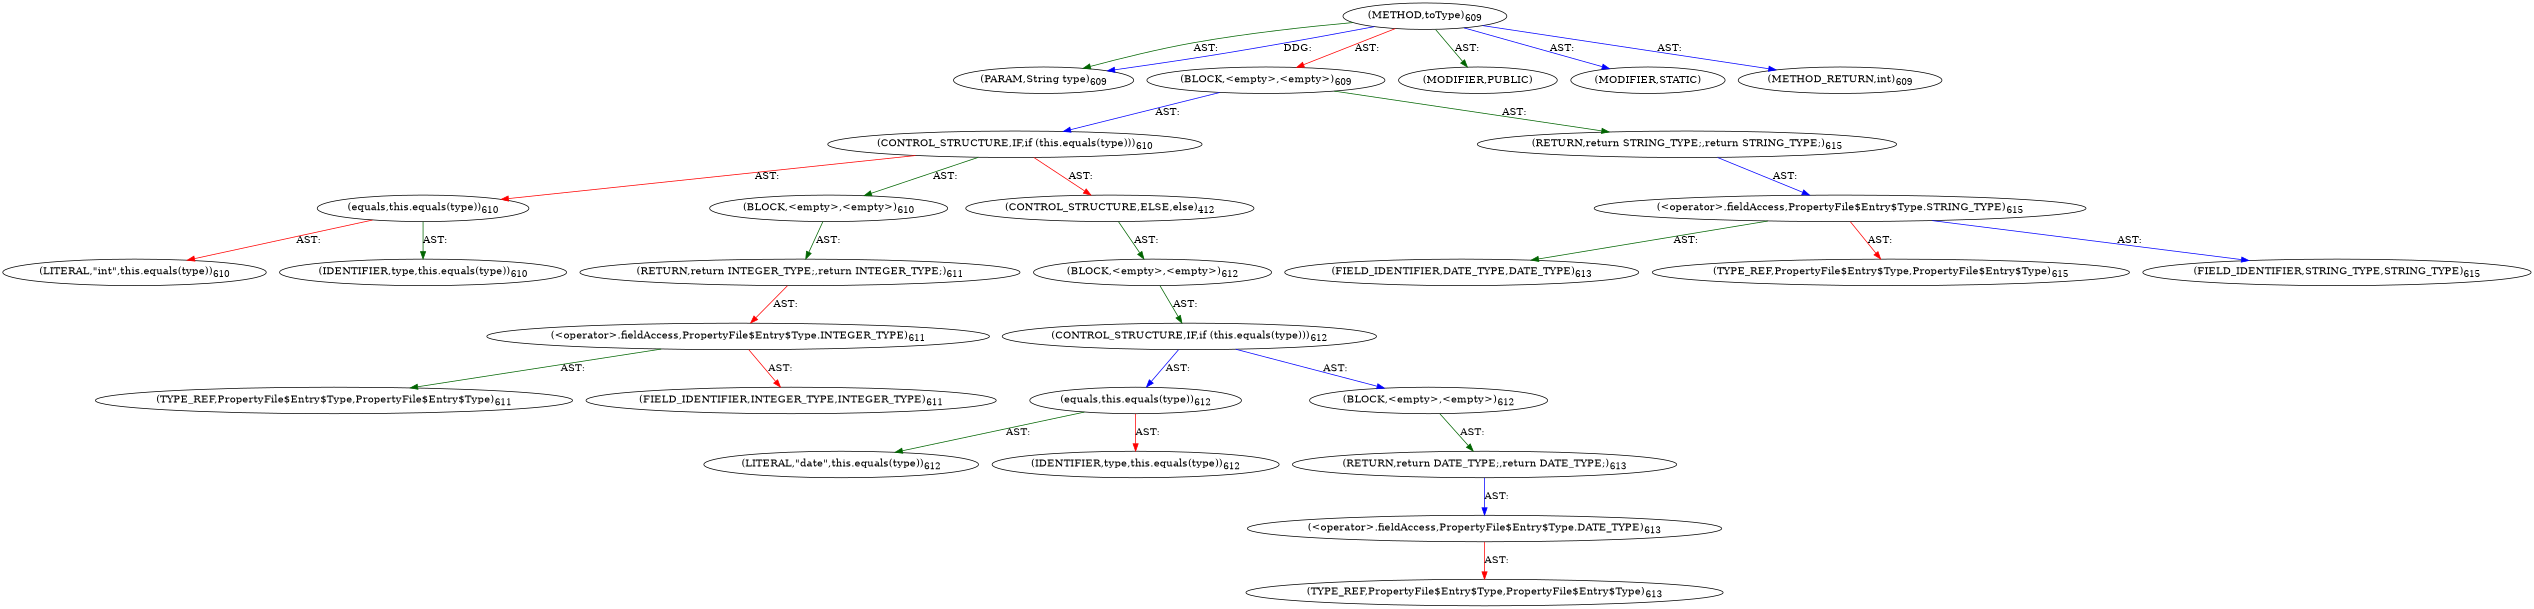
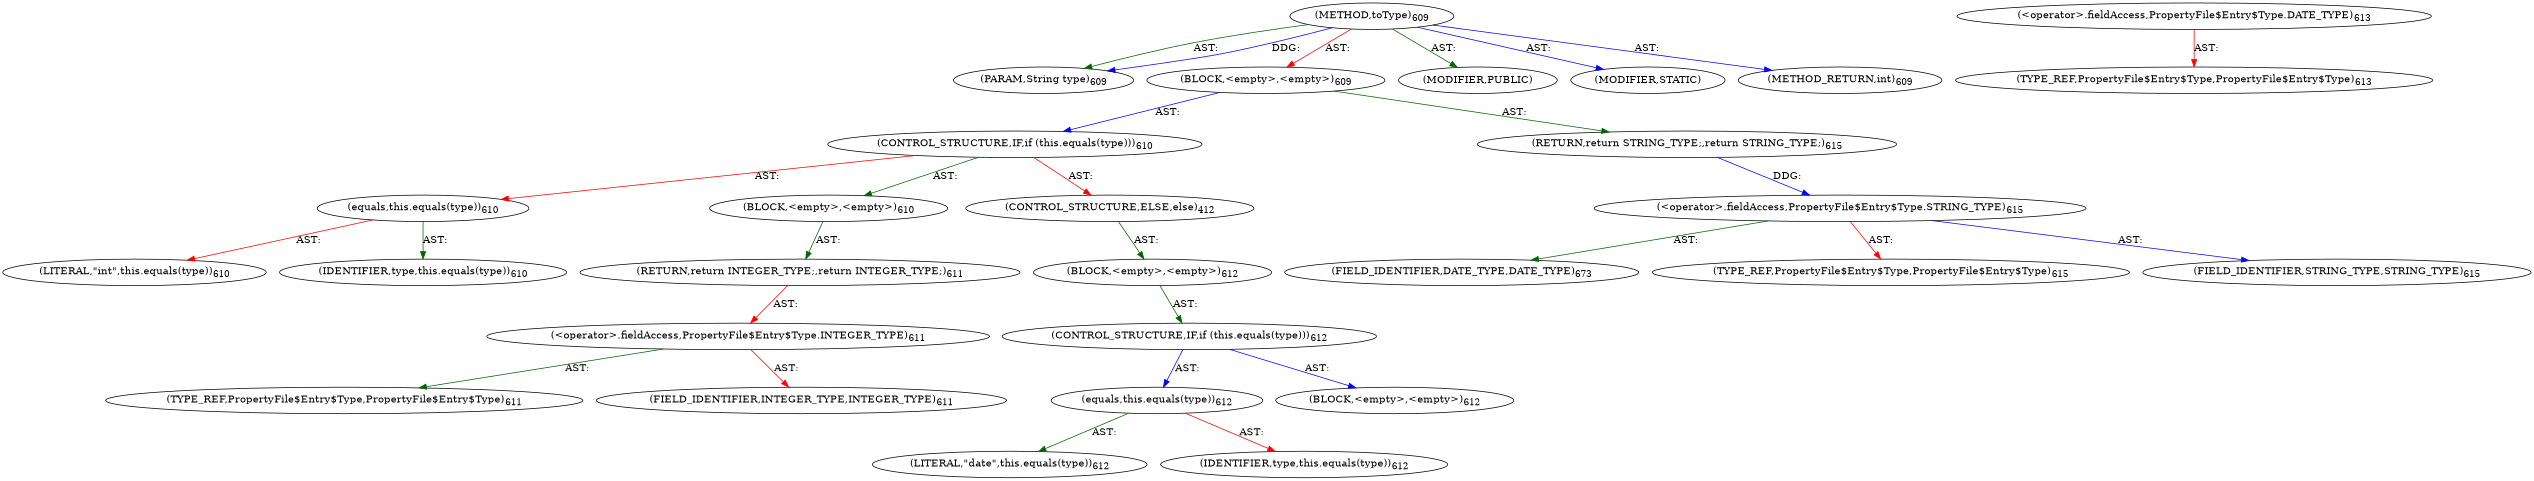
  digraph {
    edge [color=darkgreen]
    n1 [label=<(METHOD,toType)<SUB>609</SUB>>]
    n2 [label=<(PARAM,String type)<SUB>609</SUB>>]
    n3 [label=<(BLOCK,&lt;empty&gt;,&lt;empty&gt;)<SUB>609</SUB>>]
    n4 [label=<(MODIFIER,PUBLIC)>]
    n5 [label=<(MODIFIER,STATIC)>]
    n6 [label=<(METHOD_RETURN,int)<SUB>609</SUB>>]
    n7 [label=<(CONTROL_STRUCTURE,IF,if (this.equals(type)))<SUB>610</SUB>>]
    n8 [label=<(RETURN,return STRING_TYPE;,return STRING_TYPE;)<SUB>615</SUB>>]
    n9 [label=<(equals,this.equals(type))<SUB>610</SUB>>]
    n10 [label=<(BLOCK,&lt;empty&gt;,&lt;empty&gt;)<SUB>610</SUB>>]
    n11 [label=<(CONTROL_STRUCTURE,ELSE,else)<SUB>412</SUB>>]
    n12 [label=<(&lt;operator&gt;.fieldAccess,PropertyFile$Entry$Type.STRING_TYPE)<SUB>615</SUB>>]
    n13 [label=<(LITERAL,&quot;int&quot;,this.equals(type))<SUB>610</SUB>>]
    n14 [label=<(IDENTIFIER,type,this.equals(type))<SUB>610</SUB>>]
    n15 [label=<(RETURN,return INTEGER_TYPE;,return INTEGER_TYPE;)<SUB>611</SUB>>]
    n16 [label=<(BLOCK,&lt;empty&gt;,&lt;empty&gt;)<SUB>612</SUB>>]
    n17 [label=<(&lt;operator&gt;.fieldAccess,PropertyFile$Entry$Type.INTEGER_TYPE)<SUB>611</SUB>>]
    n18 [label=<(TYPE_REF,PropertyFile$Entry$Type,PropertyFile$Entry$Type)<SUB>611</SUB>>]
    n19 [label=<(FIELD_IDENTIFIER,INTEGER_TYPE,INTEGER_TYPE)<SUB>611</SUB>>]
    n20 [label=<(CONTROL_STRUCTURE,IF,if (this.equals(type)))<SUB>612</SUB>>]
    n21 [label=<(equals,this.equals(type))<SUB>612</SUB>>]
    n22 [label=<(BLOCK,&lt;empty&gt;,&lt;empty&gt;)<SUB>612</SUB>>]
    n23 [label=<(LITERAL,&quot;date&quot;,this.equals(type))<SUB>612</SUB>>]
    n24 [label=<(IDENTIFIER,type,this.equals(type))<SUB>612</SUB>>]
-   n25 [label=<(RETURN,return DATE_TYPE;,return DATE_TYPE;)<SUB>613</SUB>>]
    n26 [label=<(&lt;operator&gt;.fieldAccess,PropertyFile$Entry$Type.DATE_TYPE)<SUB>613</SUB>>]
    n27 [label=<(TYPE_REF,PropertyFile$Entry$Type,PropertyFile$Entry$Type)<SUB>613</SUB>>]
-   n28 [label=<(FIELD_IDENTIFIER,DATE_TYPE,DATE_TYPE)<SUB>613</SUB>>]
+   n28 [label=<(FIELD_IDENTIFIER,DATE_TYPE,DATE_TYPE)<SUB>673</SUB>>]
    n29 [label=<(TYPE_REF,PropertyFile$Entry$Type,PropertyFile$Entry$Type)<SUB>615</SUB>>]
    n30 [label=<(FIELD_IDENTIFIER,STRING_TYPE,STRING_TYPE)<SUB>615</SUB>>]
    n1 -> n2 [label="AST: "]
    n1 -> n2 [color=blue label="DDG: "]
    n1 -> n3 [color=red label="AST: "]
    n1 -> n4 [label="AST: "]
    n1 -> n5 [color=blue label="AST: "]
    n1 -> n6 [color=blue label="AST: "]
    n3 -> n7 [color=blue label="AST: "]
    n3 -> n8 [label="AST: "]
    n7 -> n9 [color=red label="AST: "]
    n7 -> n10 [label="AST: "]
    n7 -> n11 [color=red label="AST: "]
-   n8 -> n12 [color=blue label="AST: "]
+   n8 -> n12 [color=blue label="DDG: "]
    n9 -> n13 [color=red label="AST: "]
    n9 -> n14 [label="AST: "]
    n10 -> n15 [label="AST: "]
    n11 -> n16 [label="AST: "]
    n12 -> n28 [label="AST: "]
    n12 -> n29 [color=red label="AST: "]
    n12 -> n30 [color=blue label="AST: "]
    n15 -> n17 [color=red label="AST: "]
    n16 -> n20 [label="AST: "]
    n17 -> n18 [label="AST: "]
    n17 -> n19 [color=red label="AST: "]
    n20 -> n21 [color=blue label="AST: "]
    n20 -> n22 [color=blue label="AST: "]
    n21 -> n23 [label="AST: "]
    n21 -> n24 [color=red label="AST: "]
-   n22 -> n25 [label="AST: "]
-   n25 -> n26 [color=blue label="AST: "]
    n26 -> n27 [color=red label="AST: "]
  }
